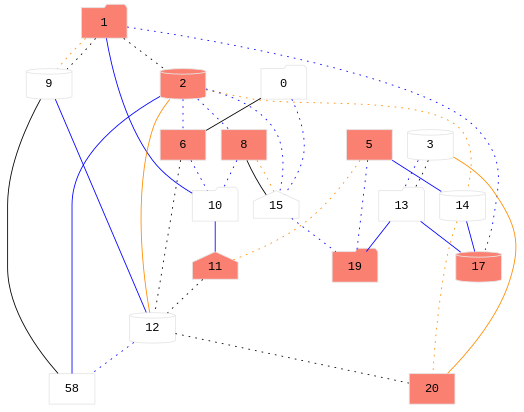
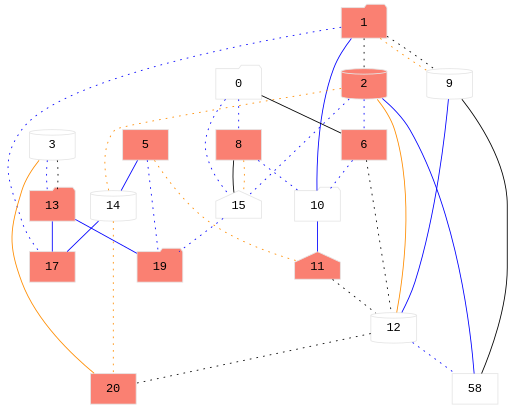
  graph {
    fontname="Liberation Mono"
    node [color=gray90 fillcolor=salmon fontname="Liberation Mono" shape=box style=filled]
    edge [color=blue fontname="Liberation Mono" style=dotted]
    1 [shape=folder]
    2 [shape=cylinder]
    9 [fillcolor=white shape=cylinder]
    10 [fillcolor=white shape=folder]
-   17 [shape=cylinder]
+   17
    12 [fillcolor=white shape=cylinder]
    6
    14 [fillcolor=white shape=cylinder]
    15 [fillcolor=white shape=house]
    n10 [fillcolor=white label=58 super="+16"]
    11 [shape=house]
    20
    19 [shape=folder]
    3 [fillcolor=white shape=cylinder]
-   13 [fillcolor=white shape=folder]
+   13 [shape=folder]
    n16 [fillcolor=white label=0 shape=folder super="+16"]
    8
    5
    1 -- 2 [color=black]
    1 -- 9 [color=darkorange]
    1 -- 9 [color=black]
    1 -- 10 [style=solid]
    1 -- 17
    2 -- 12 [color=darkorange style=solid]
    2 -- 6
    2 -- 14 [color=darkorange]
    2 -- 15
    2 -- n10 [style=solid]
    9 -- 12 [style=solid]
    9 -- n10 [color=black style=solid]
    10 -- 11 [style=solid]
    12 -- n10
    12 -- 20 [color=black]
    6 -- 10
    6 -- 12 [color=black]
    14 -- 17 [style=solid]
    14 -- 20 [color=darkorange]
    15 -- 19
    11 -- 12 [color=black]
    3 -- 20 [color=darkorange style=solid]
    3 -- 13
    3 -- 13 [color=black]
    13 -- 17 [style=solid]
    13 -- 19 [style=solid]
    n16 -- 6 [color=black style=solid]
    n16 -- 15
-   2 -- 8
+   n16 -- 8
    8 -- 10
    8 -- 15 [color=black style=solid]
    8 -- 15 [color=darkorange]
    5 -- 14 [style=solid]
    5 -- 11 [color=darkorange]
    5 -- 19
  }
